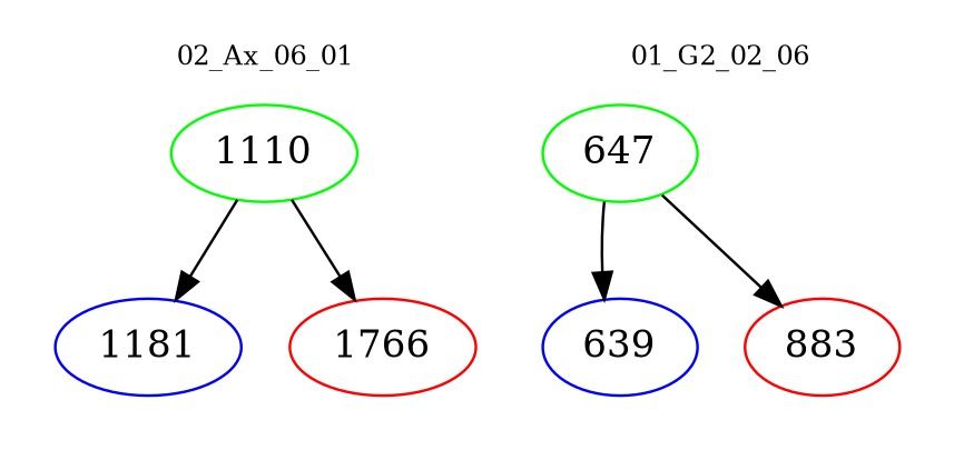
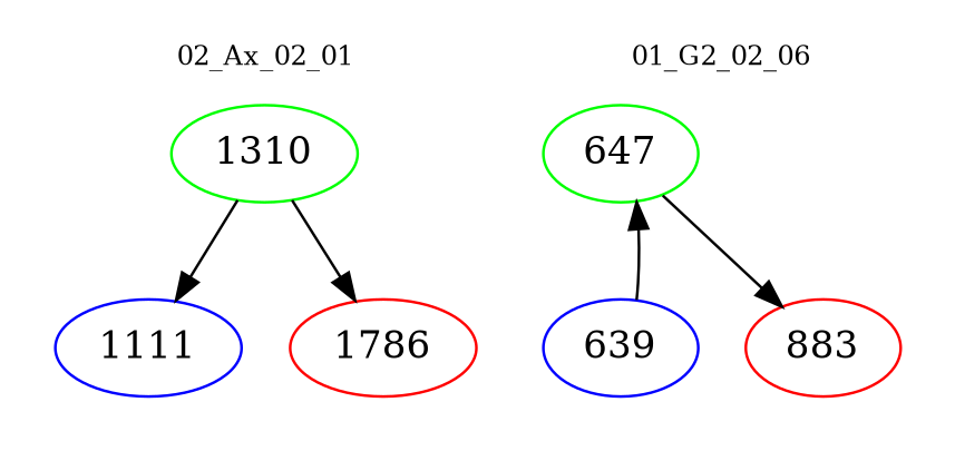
  digraph {
    node [color=green]
    edge [color=black]
-   n1 [label=1110]
-   n2 [color=blue label=1181]
-   n3 [color=red label=1766]
+   n1 [label=1310]
+   n2 [color=blue label=1111]
+   n3 [color=red label=1786]
    n4 [label=647]
    n5 [color=blue label=639]
    n6 [color=red label=883]
    subgraph cluster_1 {
      color=white
      fontsize=10
-     label="02_Ax_06_01"
+     label="02_Ax_02_01"
      n1
      n2
      n3
    }
    subgraph cluster_2 {
      color=white
      fontsize=10
      label="01_G2_02_06"
      n4
      n5
      n6
    }
    n1 -> n2
    n1 -> n3
-   n4 -> n5
+   n5 -> n4
    n4 -> n6
  }
